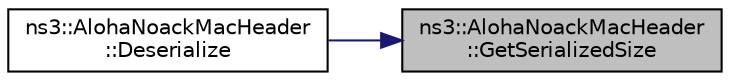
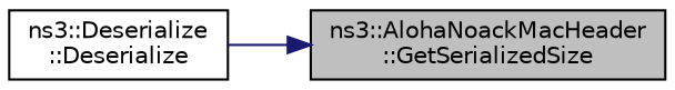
  digraph {
    rankdir=RL
    node [color=black fontname=Helvetica fontsize=10 shape=record style=filled]
    n1 [fillcolor=grey75 fontcolor=black height=0.2 label="ns3::AlohaNoackMacHeader\l::GetSerializedSize" width=0.4]
-   n2 [fillcolor=white height=0.2 label="ns3::AlohaNoackMacHeader\l::Deserialize" width=0.4]
+   n2 [fillcolor=white height=0.2 label="ns3::Deserialize\l::Deserialize" width=0.4]
    n1 -> n2 [color=midnightblue dir=back fontname=Helvetica fontsize=10 labelfontname=Helvetica labelfontsize=10 style=solid]
  }
